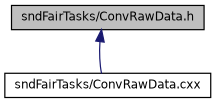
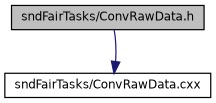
  digraph {
    node [color=black fontname=Helvetica fontsize=10 shape=record style=filled]
    n1 [fillcolor=grey75 fontcolor=black height=0.2 label="sndFairTasks/ConvRawData.h" width=0.4]
    n2 [fillcolor=white height=0.2 label="sndFairTasks/ConvRawData.cxx" width=0.4]
-   n1 -> n2 [color=midnightblue dir=back fontname=Helvetica fontsize=10 labelfontname=Helvetica labelfontsize=10 style=solid]
+   n2 -> n1 [color=midnightblue dir=back fontname=Helvetica fontsize=10 labelfontname=Helvetica labelfontsize=10 style=solid]
  }
